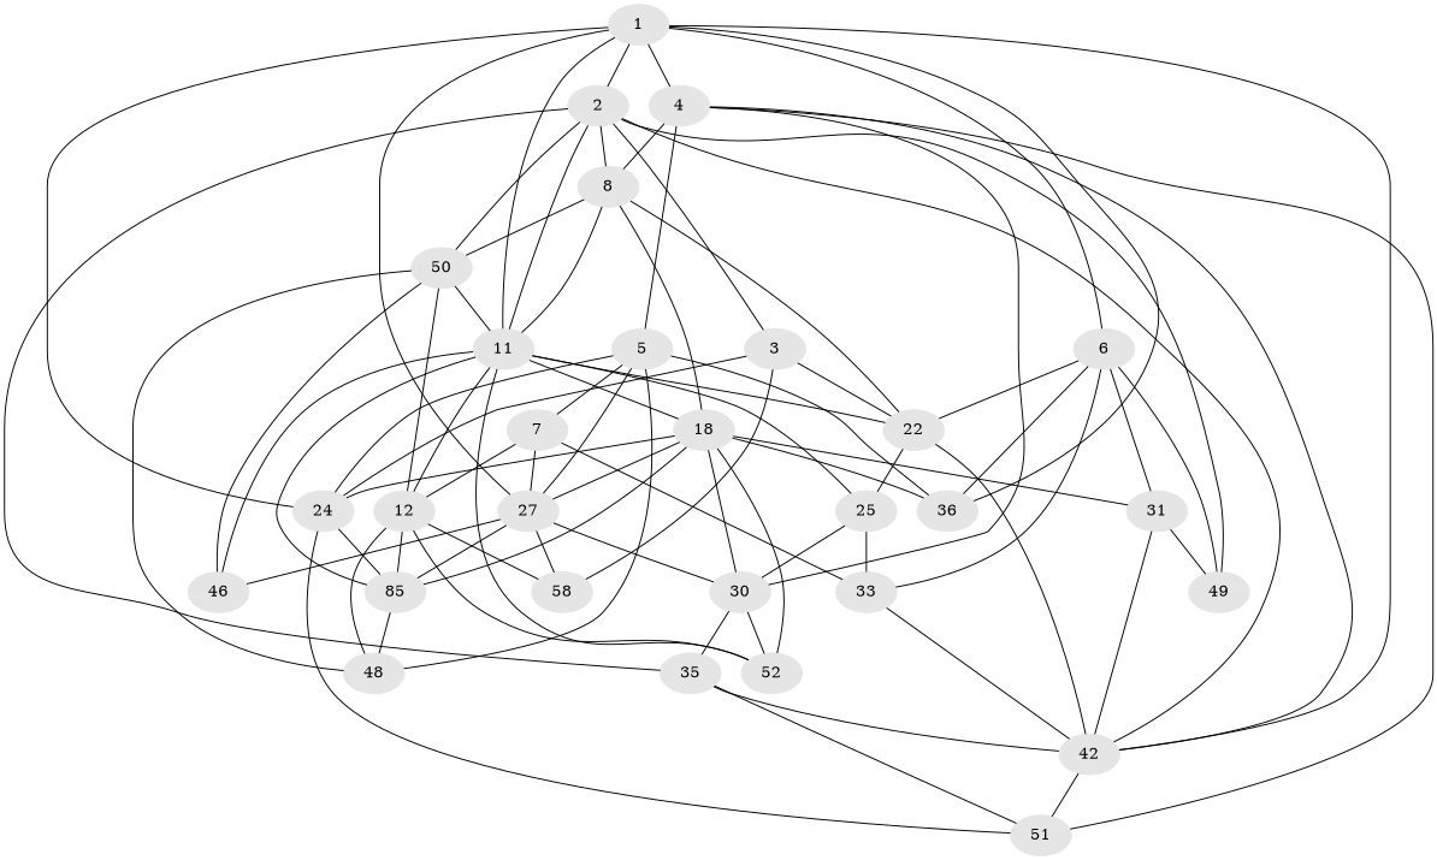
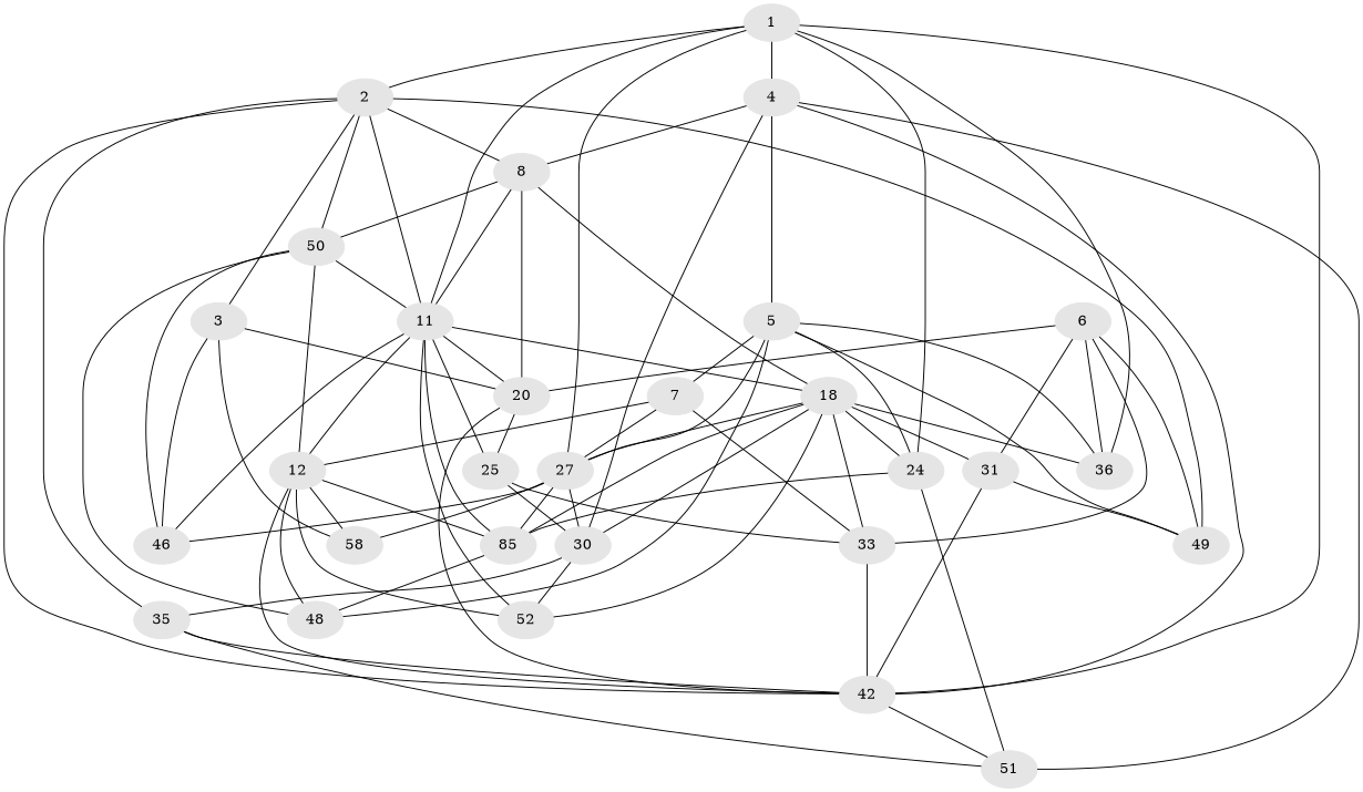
  graph {
    node [color=gray90 style=filled]
    1 [super="+17+16"]
    2 [super="+50+38"]
    4 [super="+26+55"]
    6 [super="+43"]
    11 [super="+22+15+13"]
    24 [super="+44"]
    27 [super="+37"]
    36
    42 [super="+47"]
    3
    8 [super="+28+53"]
    n12 [label=50 super="+56"]
    35
    49
    5 [super="+9+40"]
    30 [super="+59"]
    51
-   20 [super="+41" label=22]
+   20 [super="+41"]
    31
    33 [super="+39"]
    12 [super="+14+32"]
    18 [super="+19+23"]
    46
    25 [super="+29"]
    n25 [label=85 super="+54"]
    52
    58
    48
    7
    1 -- 2
    1 -- 4
-   1 -- 6
    1 -- 11
    1 -- 24
    1 -- 27
    1 -- 36
    1 -- 42
    2 -- 11
    2 -- 42
    2 -- 3
    2 -- 8
    2 -- n12
    2 -- 35
    2 -- 49
    4 -- 42
    4 -- 8 [weight=2]
    4 -- 5 [weight=2]
    4 -- 30
    4 -- 51
    6 -- 36
    6 -- 49
    6 -- 20
    6 -- 31
    6 -- 33
    11 -- 20
    11 -- 12
    11 -- 18
    11 -- 46
    11 -- 25
    11 -- n25
    11 -- 52
    24 -- 51
    24 -- n25
    27 -- 30
    27 -- 46
    27 -- n25
    27 -- 58
    42 -- 51
-   3 -- 24
+   3 -- 46
    3 -- 20
    3 -- 58
    8 -- 11
    8 -- n12
    8 -- 20
    8 -- 18
    n12 -- 11
    n12 -- 12
    n12 -- 46
    n12 -- 48
    35 -- 42
    35 -- 51
    5 -- 24
    5 -- 27
    5 -- 36
+   5 -- 49
    5 -- 48
    5 -- 7
    30 -- 35
    30 -- 52
    20 -- 42
    20 -- 25
    31 -- 42
    31 -- 49
    33 -- 42
+   12 -- 42
    12 -- n25
    12 -- 52
    12 -- 58
    12 -- 48
    18 -- 24
    18 -- 27
    18 -- 36
    18 -- 30
    18 -- 31
+   18 -- 33
    18 -- n25
    18 -- 52
    25 -- 30
    25 -- 33 [weight=2]
    n25 -- 48
    7 -- 27
    7 -- 33
    7 -- 12
  }
